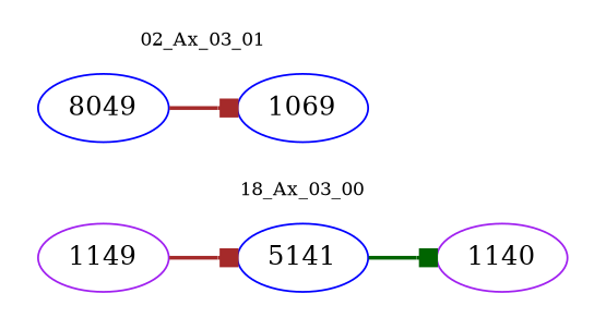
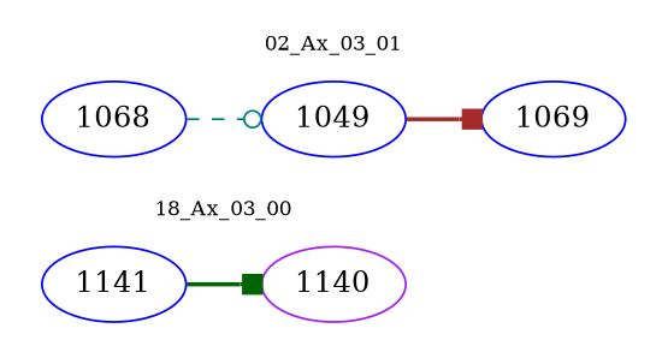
  digraph {
    fontname="DejaVu Serif"
    rankdir=LR
    node [color=blue fontname="DejaVu Serif"]
    edge [arrowhead=box color=brown fontname="DejaVu Serif" style=bold]
-   n1 [color=purple label=1149]
-   n2 [label=5141]
+   n2 [label=1141]
    n3 [color=purple label=1140]
-   n5 [label=8049]
+   n4 [label=1068]
+   n5 [label=1049]
    n6 [label=1069]
    subgraph cluster_1 {
      color=white
      fontsize=10
      label="18_Ax_03_00"
-     n1
      n2
      n3
    }
    subgraph cluster_2 {
      color=white
      fontsize=10
      label="02_Ax_03_01"
+     n4
      n5
      n6
    }
-   n1 -> n2
    n2 -> n3 [color=darkgreen]
+   n4 -> n5 [arrowhead=odot color=teal style=dashed]
    n5 -> n6
  }
